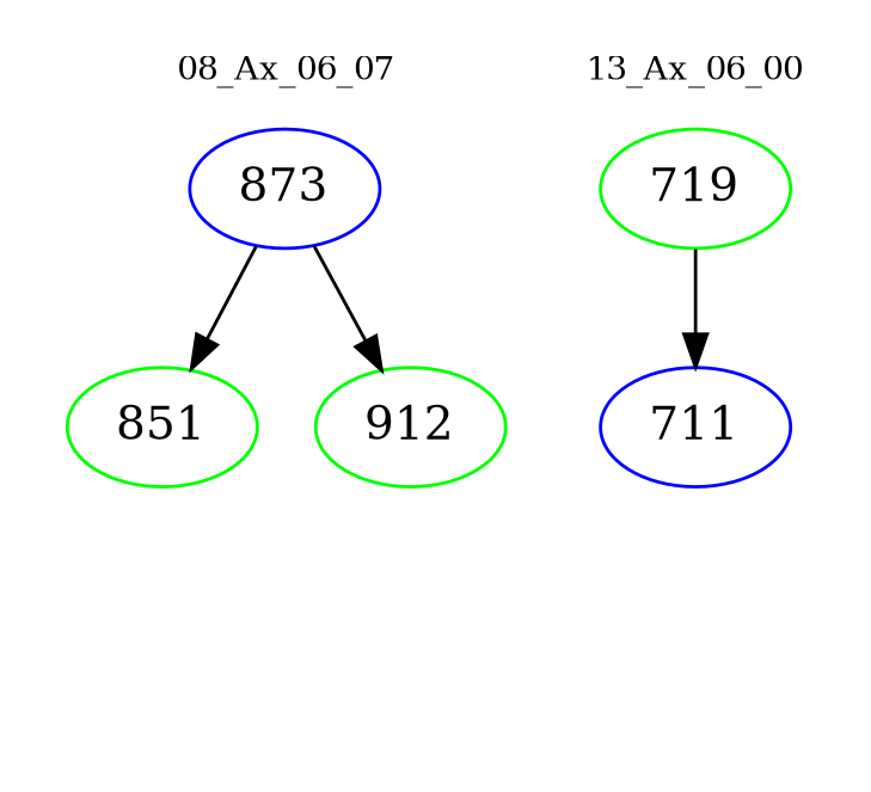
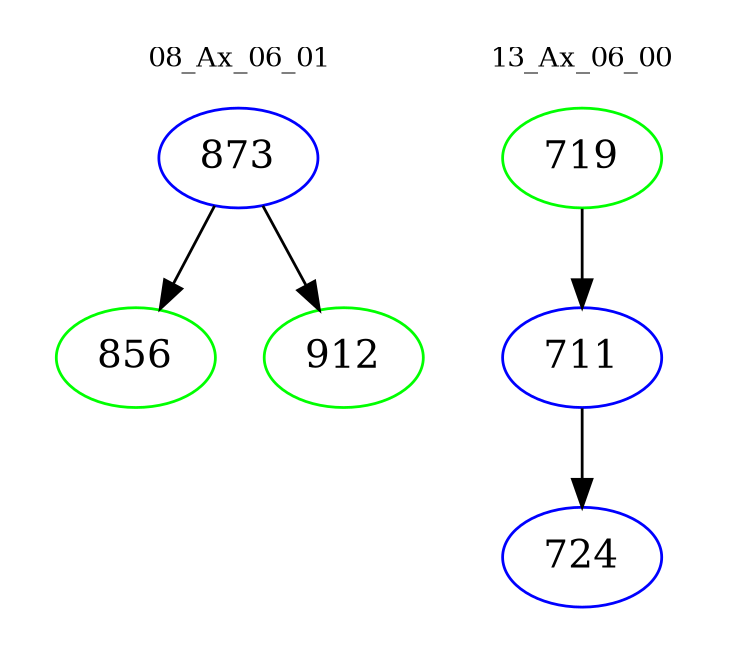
  digraph {
    node [color=blue]
    edge [color=black]
    n1 [label=873]
-   n2 [color=green label=851]
+   n2 [color=green label=856]
    n3 [color=green label=912]
    n4 [label=711]
+   n5 [label=724]
    n6 [color=green label=719]
    subgraph cluster_1 {
      color=white
      fontsize=10
-     label="08_Ax_06_07"
+     label="08_Ax_06_01"
      n1
      n2
      n3
    }
    subgraph cluster_2 {
      color=white
      fontsize=10
      label="13_Ax_06_00"
      n4
+     n5
      n6
    }
    n1 -> n2
    n1 -> n3
+   n4 -> n5
    n6 -> n4
  }
